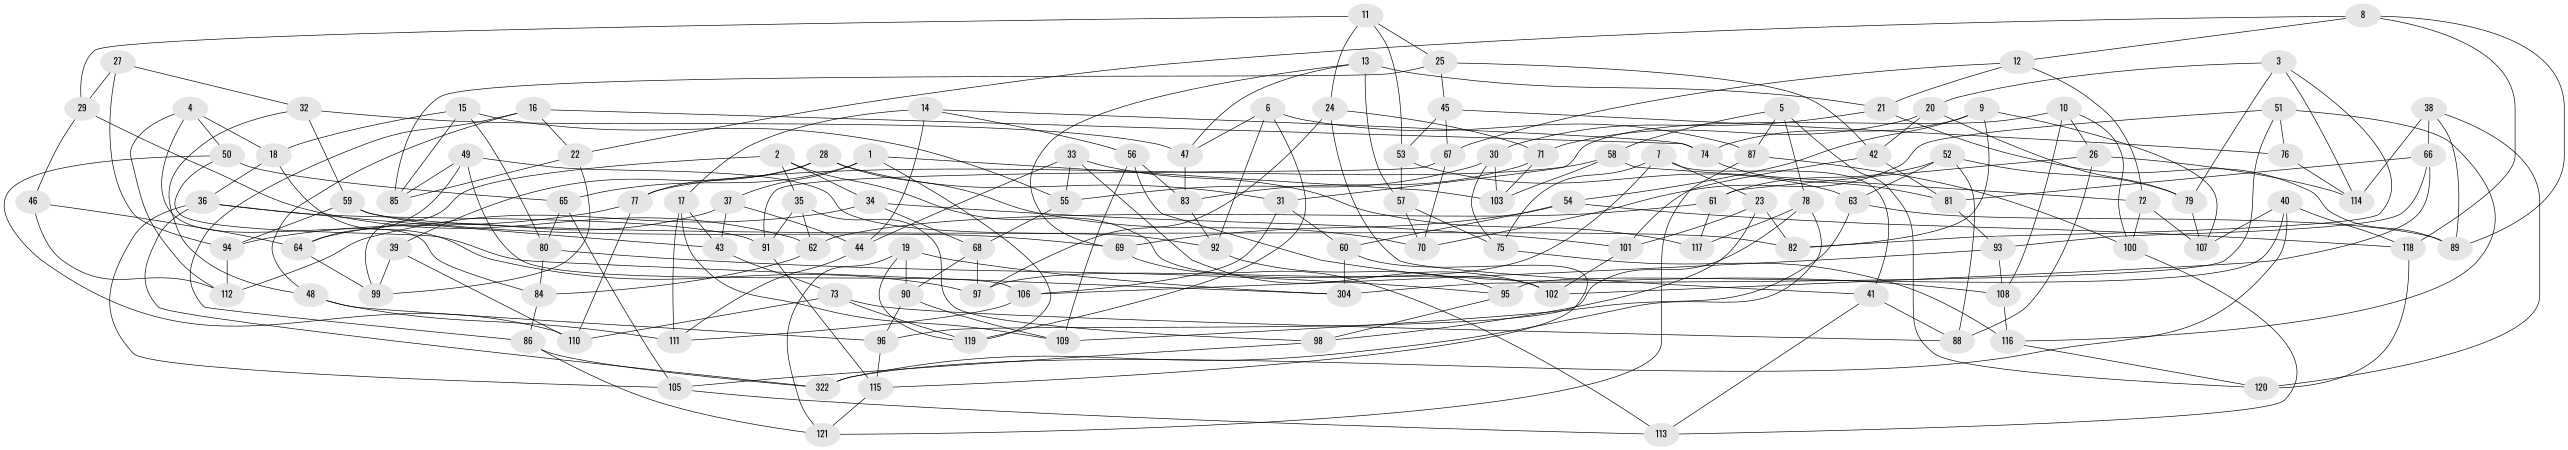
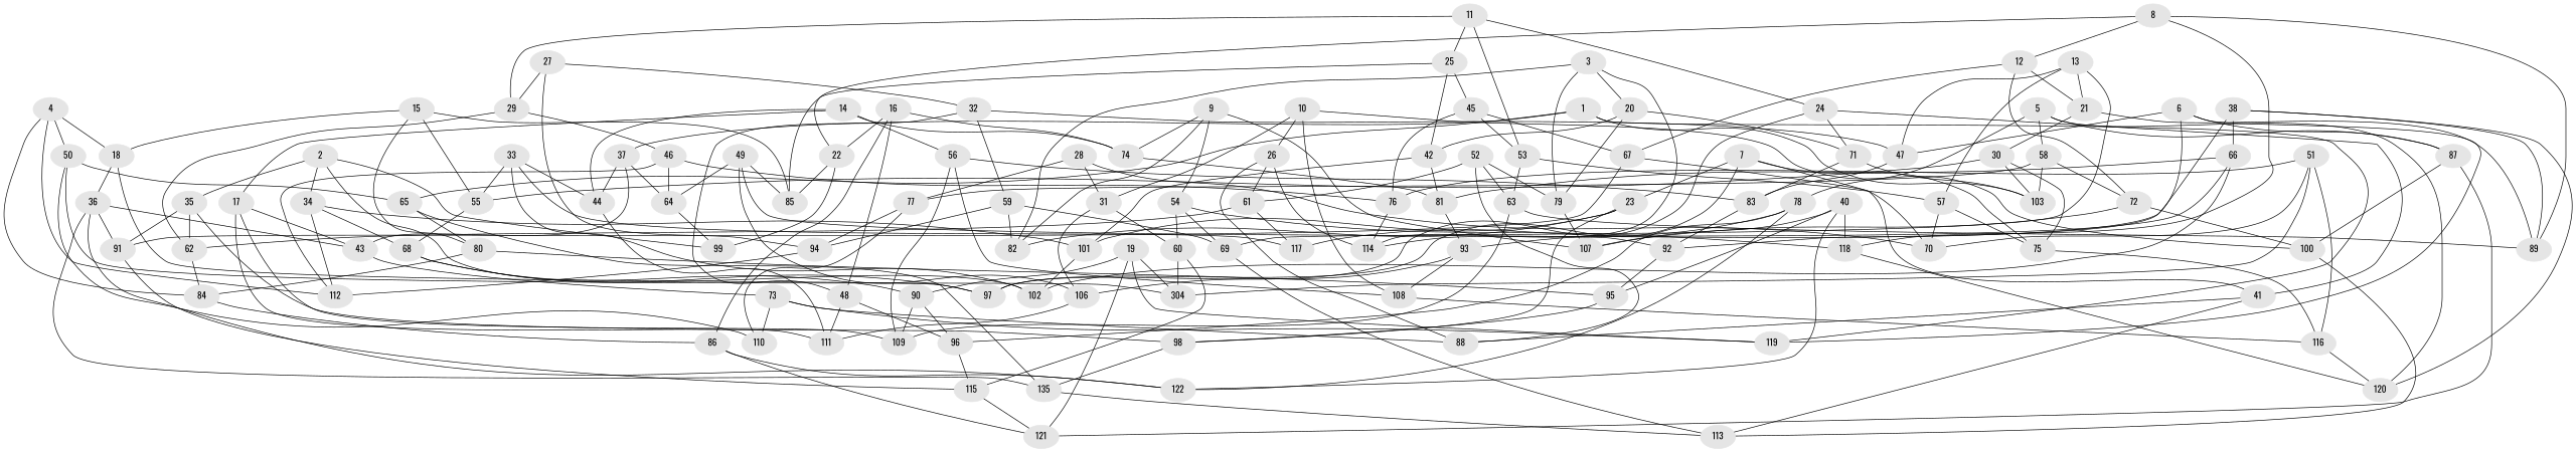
  graph {
    fontname=Oswald
    node [color=gray90 fontname=Oswald style=filled]
    edge [fontname=Oswald]
    1
    37
    65
    103
    119
    44
    43
    64
    80
-   105
+   105 [label=135]
    2
    34
    35
    99
    102
    112
    101
    68
    98
    62
    91
    3
    20
    79
    82
    114
    42
    71
    107
    4
    18
    50
    84
    97
    36
    n36 [label=304]
    110
    86
    5
    58
    78
    87
    120
    72
    77
    117
-   122 [label=322]
+   122
    96
    100
    121
    6
    47
    92
    83
    95
    7
    23
    41
    75
    88
    113
    116
    8
    12
    22
    89
    118
    21
    67
    85
    9
    54
    74
    69
    60
    81
    10
    26
    31
    108
    61
    106
    11
    24
    25
    29
    53
    45
    46
    57
    63
    30
    70
    13
    14
    17
    56
    109
    111
    15
    55
    16
    48
    73
    19
    90
    76
    27
    32
    94
    59
    28
-   39
    115
    33
    38
    66
    93
    40
    49
    51
    52
    1 -- 37
    1 -- 65
    1 -- 103
    1 -- 119
    37 -- 44
    37 -- 43
    37 -- 64
    65 -- 80
    65 -- 105
    44 -- 111
    43 -- 73
    64 -- 99
    80 -- 84
    80 -- 95
    105 -- 113
    2 -- 34
    2 -- 35
    2 -- 99
    2 -- 102
    34 -- 112
    34 -- 101
    34 -- 68
    35 -- 98
    35 -- 62
    35 -- 91
    101 -- 102
    68 -- 97
    68 -- 90
    98 -- 105
    62 -- 84
    91 -- 115
    3 -- 20
    3 -- 79
    3 -- 82
    3 -- 114
    20 -- 79
    20 -- 42
    20 -- 71
    79 -- 107
    42 -- 101
    42 -- 81
    71 -- 103
    71 -- 83
    4 -- 112
    4 -- 18
    4 -- 50
    4 -- 84
    18 -- 97
    18 -- 36
    50 -- 65
    50 -- n36
    50 -- 110
    84 -- 86
    36 -- 43
    36 -- 105
    36 -- 91
    36 -- 122
    86 -- 122
    86 -- 121
    5 -- 58
    5 -- 78
    5 -- 87
    5 -- 120
    58 -- 103
    58 -- 72
    58 -- 77
    78 -- 117
    78 -- 122
    78 -- 96
    87 -- 100
    87 -- 121
    72 -- 107
    72 -- 100
    77 -- 110
    77 -- 94
    96 -- 115
    100 -- 113
    6 -- 119
    6 -- 87
    6 -- 47
    6 -- 92
    47 -- 83
    92 -- 95
    83 -- 92
    95 -- 98
    7 -- 97
    7 -- 23
    7 -- 41
    7 -- 75
    23 -- 101
    23 -- 98
    23 -- 82
    41 -- 88
    41 -- 113
    75 -- 116
    116 -- 120
    8 -- 12
    8 -- 22
    8 -- 89
    8 -- 118
    12 -- 72
    12 -- 21
    12 -- 67
    22 -- 99
    22 -- 85
    118 -- 120
    21 -- 89
    21 -- 30
    67 -- 91
    67 -- 70
    9 -- 82
    9 -- 107
    9 -- 54
    9 -- 74
    54 -- 118
    54 -- 69
    54 -- 60
    74 -- 81
    69 -- 113
    60 -- n36
    60 -- 115
    81 -- 93
    10 -- 100
    10 -- 26
    10 -- 31
    10 -- 108
    26 -- 114
    26 -- 88
    26 -- 61
    31 -- 60
    31 -- 106
    108 -- 116
    61 -- 62
    61 -- 117
    106 -- 111
    11 -- 24
    11 -- 25
    11 -- 29
    11 -- 53
    24 -- 71
    24 -- 97
    24 -- 41
    25 -- 42
    25 -- 85
    25 -- 45
    29 -- 62
    29 -- 46
    53 -- 57
    53 -- 63
    45 -- 67
    45 -- 53
    45 -- 76
    46 -- 64
    46 -- 112
+   46 -- 76
    57 -- 75
    57 -- 70
    63 -- 89
    63 -- 109
    30 -- 103
    30 -- 75
    30 -- 55
    13 -- 47
    13 -- 21
    13 -- 69
    13 -- 57
    14 -- 44
    14 -- 74
    14 -- 17
    14 -- 56
    17 -- 43
    17 -- 109
    17 -- 111
    56 -- 83
    56 -- 108
    56 -- 109
    15 -- 80
    15 -- 18
    15 -- 85
    15 -- 55
    55 -- 68
    16 -- 86
    16 -- 22
    16 -- 74
    16 -- 48
    48 -- 96
    48 -- 111
    73 -- 119
    73 -- 110
    73 -- 88
    19 -- 119
    19 -- n36
    19 -- 121
    19 -- 90
    90 -- 96
    90 -- 109
    76 -- 114
    27 -- 29
    27 -- 32
    27 -- 94
    32 -- 47
    32 -- 48
    32 -- 59
    94 -- 112
    59 -- 82
    59 -- 69
    59 -- 94
    28 -- 77
    28 -- 31
    28 -- 70
-   28 -- 39
-   39 -- 99
-   39 -- 110
    115 -- 121
    33 -- 44
    33 -- 102
    33 -- 117
    33 -- 55
    38 -- 114
    38 -- 120
    38 -- 89
    38 -- 66
    66 -- 102
    66 -- 81
    66 -- 93
    93 -- 108
    93 -- 106
    40 -- 107
    40 -- 122
    40 -- 95
    40 -- 118
    49 -- 64
    49 -- 92
    49 -- 85
    49 -- 106
    51 -- n36
    51 -- 116
    51 -- 70
    51 -- 76
    52 -- 79
    52 -- 88
    52 -- 61
    52 -- 63
  }
